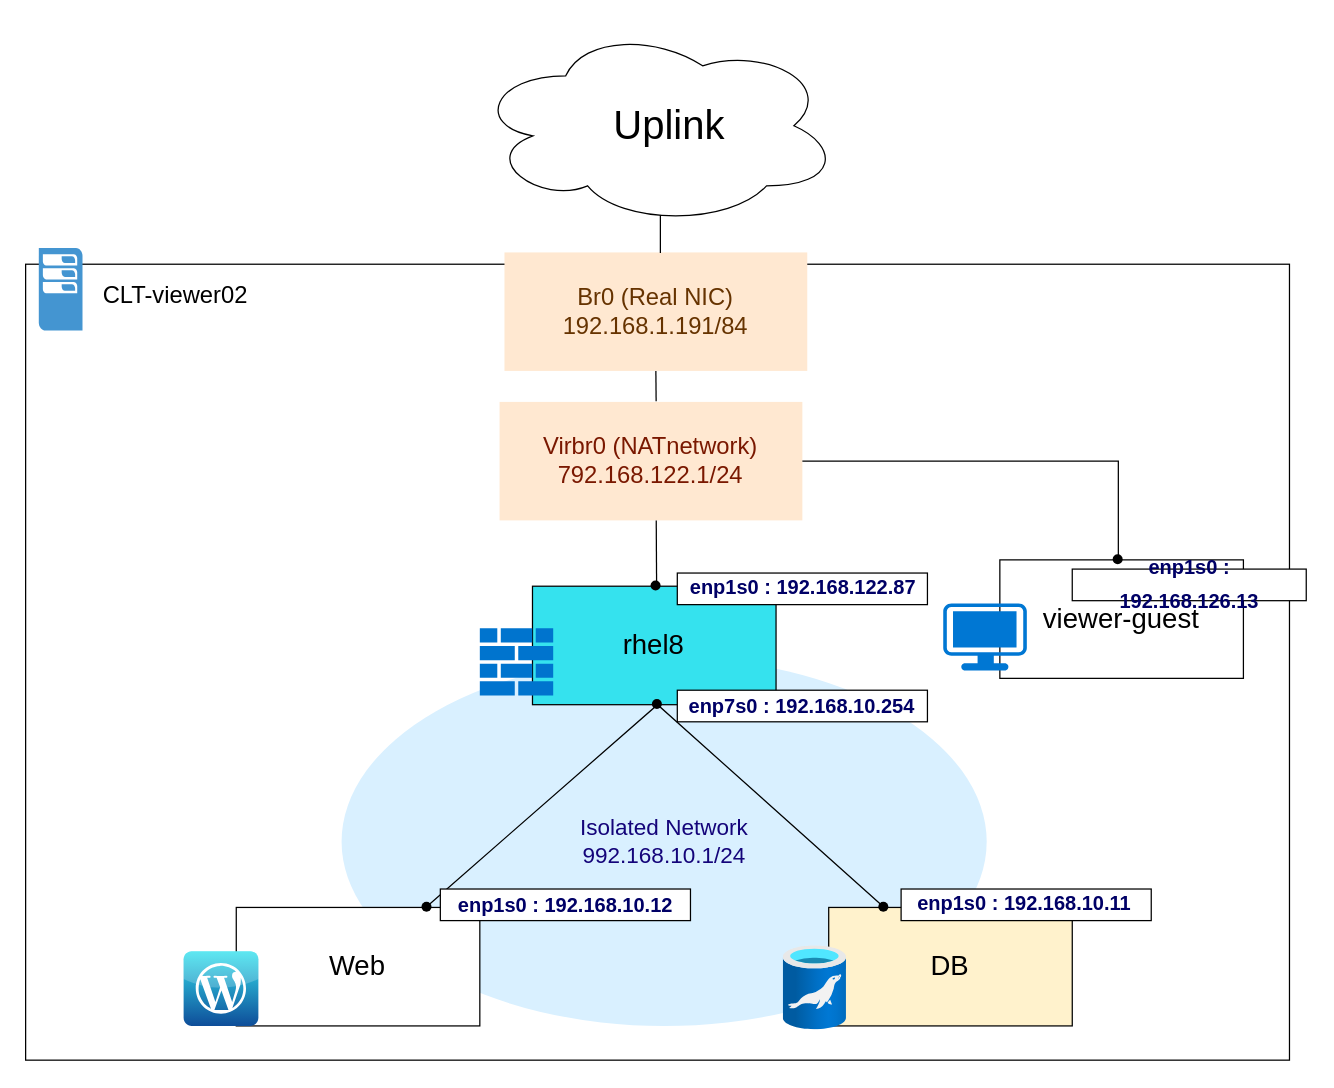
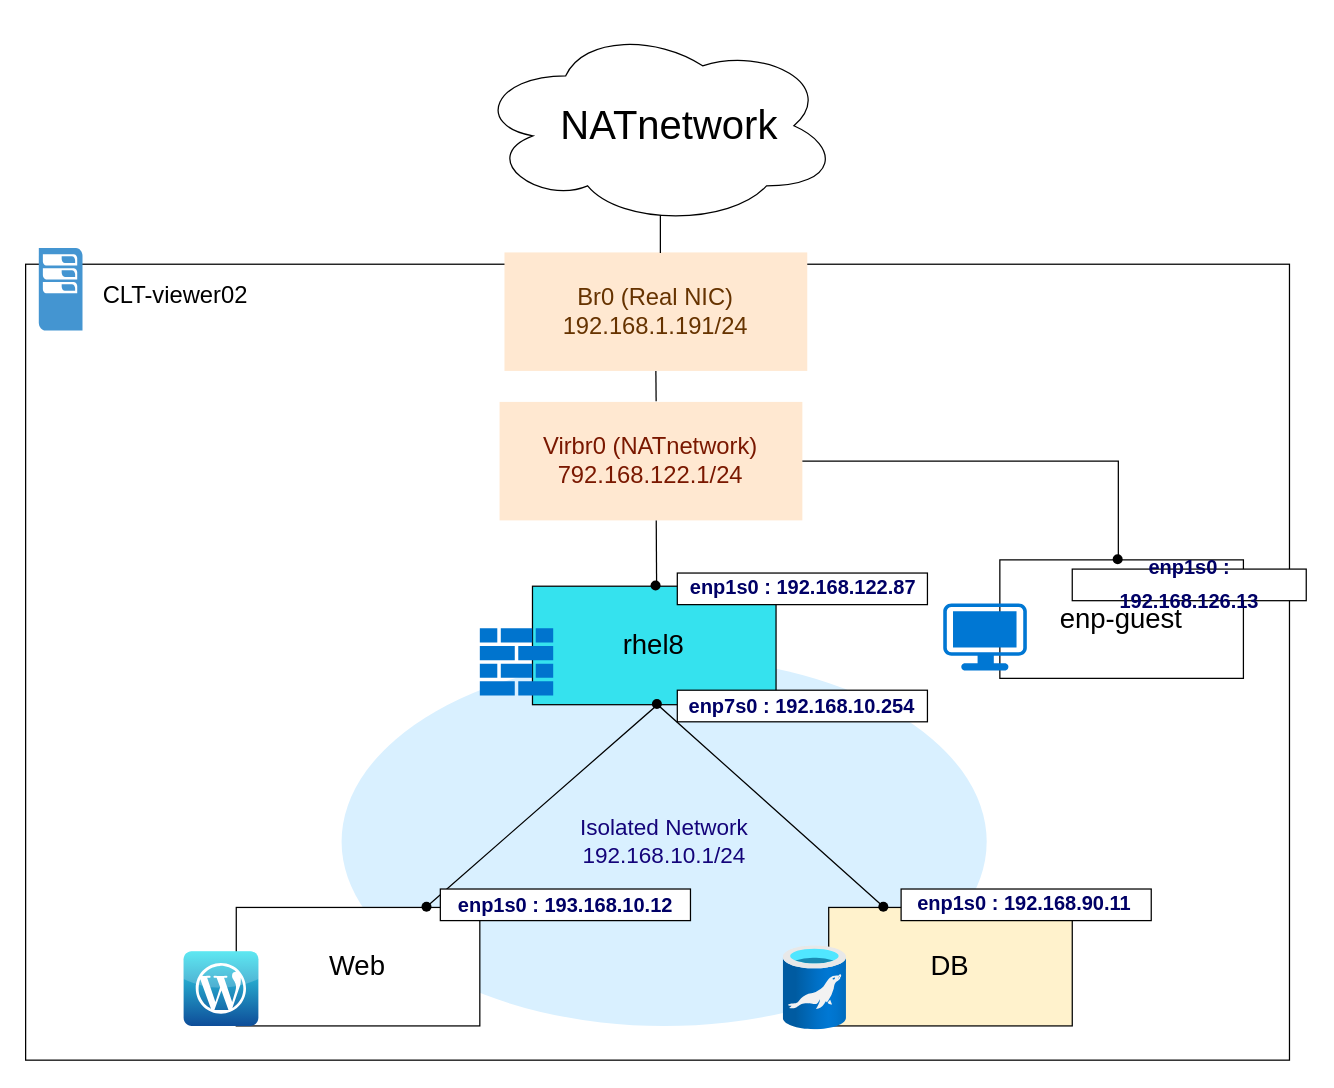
  <mxCell id="0" />
  <mxCell id="1" style="locked=1;" parent="0" />
  <mxCell id="2" value="" style="group" vertex="1" connectable="0" parent="1"><mxGeometry x="20" y="114" width="1024.3" height="733.35" as="geometry" /></mxCell>
  <mxCell id="3" value="" style="group" parent="2" vertex="1" connectable="0"><mxGeometry y="83.725" width="1010.886" height="649.625" as="geometry" /></mxCell>
  <mxCell id="4" value="" style="rounded=0;whiteSpace=wrap;html=1;" parent="3" vertex="1"><mxGeometry y="12.993" width="1010.886" height="636.633" as="geometry" /></mxCell>
  <mxCell id="5" value="" style="pointerEvents=1;shadow=0;dashed=0;html=1;strokeColor=none;fillColor=#4495D1;labelPosition=center;verticalLabelPosition=bottom;verticalAlign=top;align=center;outlineConnect=0;shape=mxgraph.veeam.2d.esx_esxi;" parent="3" vertex="1"><mxGeometry x="10.53" width="34.96" height="66.002" as="geometry" /></mxCell>
  <mxCell id="6" value="&lt;font style=&quot;font-size: 19px;&quot;&gt;CLT-viewer02&lt;/font&gt;" style="text;html=1;strokeColor=none;fillColor=none;align=center;verticalAlign=middle;whiteSpace=wrap;rounded=0;" parent="3" vertex="1"><mxGeometry x="52.65" y="12.993" width="133.521" height="51.45" as="geometry" /></mxCell>
- <mxCell id="7" value="&lt;font color=&quot;#663300&quot;&gt;Br0 (Real NIC)&lt;br&gt;192.168.1.191/84&lt;/font&gt;" style="rounded=0;whiteSpace=wrap;html=1;fontSize=19;fontColor=#14047A;fillColor=#FFE8D1;strokeColor=none;" parent="3" vertex="1"><mxGeometry x="383.002" y="3.558" width="242.192" height="94.772" as="geometry" /></mxCell>
+ <mxCell id="7" value="&lt;font color=&quot;#663300&quot;&gt;Br0 (Real NIC)&lt;br&gt;192.168.1.191/24&lt;/font&gt;" style="rounded=0;whiteSpace=wrap;html=1;fontSize=19;fontColor=#14047A;fillColor=#FFE8D1;strokeColor=none;" parent="3" vertex="1"><mxGeometry x="383.002" y="3.558" width="242.192" height="94.772" as="geometry" /></mxCell>
  <mxCell id="8" value="" style="group" parent="2" vertex="1" connectable="0"><mxGeometry x="252.722" y="206.841" width="515.975" height="499.131" as="geometry" /></mxCell>
- <mxCell id="9" value="&lt;font color=&quot;#14047a&quot; style=&quot;font-size: 18px;&quot;&gt;Isolated Network&lt;br&gt;992.168.10.1/24&lt;/font&gt;" style="ellipse;whiteSpace=wrap;html=1;fillColor=#D9F0FF;strokeColor=none;" parent="8" vertex="1"><mxGeometry y="204.286" width="515.975" height="294.845" as="geometry" /></mxCell>
+ <mxCell id="9" value="&lt;font color=&quot;#14047a&quot; style=&quot;font-size: 18px;&quot;&gt;Isolated Network&lt;br&gt;192.168.10.1/24&lt;/font&gt;" style="ellipse;whiteSpace=wrap;html=1;fillColor=#D9F0FF;strokeColor=none;" parent="8" vertex="1"><mxGeometry y="204.286" width="515.975" height="294.845" as="geometry" /></mxCell>
  <mxCell id="10" value="&lt;font color=&quot;#7a1800&quot;&gt;Virbr0 (NATnetwork)&lt;br&gt;792.168.122.1/24&lt;/font&gt;" style="rounded=0;whiteSpace=wrap;html=1;fontSize=19;fontColor=#14047A;fillColor=#FFE8D1;strokeColor=none;" parent="8" vertex="1"><mxGeometry x="126.361" width="242.192" height="94.772" as="geometry" /></mxCell>
  <mxCell id="11" value="" style="endArrow=none;html=1;rounded=0;fontSize=22;fontColor=#7A1800;" parent="2" edge="1"><mxGeometry width="50" height="50" relative="1" as="geometry"><mxPoint x="320.057" y="611.2" as="sourcePoint" /><mxPoint x="686.758" y="611.2" as="targetPoint" /><Array as="points"><mxPoint x="505.445" y="449.035" /></Array></mxGeometry></mxCell>
  <mxCell id="12" value="" style="endArrow=none;html=1;rounded=0;fontSize=22;fontColor=#7A1800;exitX=0.534;exitY=0.99;exitDx=0;exitDy=0;exitPerimeter=0;" parent="2" edge="1"><mxGeometry width="50" height="50" relative="1" as="geometry"><mxPoint x="505.223" y="448.087" as="sourcePoint" /><mxPoint x="504.392" y="301.612" as="targetPoint" /></mxGeometry></mxCell>
  <mxCell id="13" value="" style="endArrow=none;html=1;rounded=0;fontSize=22;fontColor=#7A1800;" parent="2" edge="1"><mxGeometry width="50" height="50" relative="1" as="geometry"><mxPoint x="873.998" y="333.203" as="sourcePoint" /><mxPoint x="621.276" y="254.226" as="targetPoint" /><Array as="points"><mxPoint x="873.998" y="254.226" /></Array></mxGeometry></mxCell>
  <mxCell id="14" value="" style="endArrow=none;html=1;rounded=0;fontSize=22;fontColor=#7A1800;exitX=0.517;exitY=-0.005;exitDx=0;exitDy=0;exitPerimeter=0;entryX=0.5;entryY=1;entryDx=0;entryDy=0;" parent="2" target="7" edge="1"><mxGeometry width="50" height="50" relative="1" as="geometry"><mxPoint x="504.297" y="206.367" as="sourcePoint" /><mxPoint x="504.392" y="175.25" as="targetPoint" /></mxGeometry></mxCell>
  <mxCell id="15" value="&lt;font style=&quot;font-size: 22px;&quot;&gt;rhel8&lt;/font&gt;" style="rounded=0;whiteSpace=wrap;html=1;fillColor=#35e2ee;" parent="2" vertex="1"><mxGeometry x="405.409" y="354.263" width="194.807" height="94.772" as="geometry" /></mxCell>
  <mxCell id="16" value="" style="shape=image;html=1;verticalAlign=top;verticalLabelPosition=bottom;labelBackgroundColor=#ffffff;imageAspect=0;aspect=fixed;image=https://cdn1.iconfinder.com/data/icons/Futurosoft%20Icons%200.5.2/128x128/apps/redhat.png" parent="2" vertex="1"><mxGeometry x="363.288" y="322.673" width="62.338" height="62.338" as="geometry" /></mxCell>
  <mxCell id="17" value="&lt;font style=&quot;font-size: 22px;&quot;&gt;Web&lt;/font&gt;" style="rounded=0;whiteSpace=wrap;html=1;" parent="2" vertex="1"><mxGeometry x="168.482" y="611.2" width="194.807" height="94.772" as="geometry" /></mxCell>
  <mxCell id="18" value="" style="shape=image;html=1;verticalAlign=top;verticalLabelPosition=bottom;labelBackgroundColor=#ffffff;imageAspect=0;aspect=fixed;image=https://cdn1.iconfinder.com/data/icons/Futurosoft%20Icons%200.5.2/128x128/apps/redhat.png" parent="2" vertex="1"><mxGeometry x="126.361" y="579.609" width="62.338" height="62.338" as="geometry" /></mxCell>
  <mxCell id="19" value="&lt;font style=&quot;font-size: 22px;&quot;&gt;DB&lt;/font&gt;" style="rounded=0;whiteSpace=wrap;html=1;fillColor=#fff2cc;" parent="2" vertex="1"><mxGeometry x="642.336" y="611.2" width="194.807" height="94.772" as="geometry" /></mxCell>
  <mxCell id="20" value="" style="shape=image;html=1;verticalAlign=top;verticalLabelPosition=bottom;labelBackgroundColor=#ffffff;imageAspect=0;aspect=fixed;image=https://cdn1.iconfinder.com/data/icons/Futurosoft%20Icons%200.5.2/128x128/apps/redhat.png" parent="2" vertex="1"><mxGeometry x="600.215" y="579.609" width="62.338" height="62.338" as="geometry" /></mxCell>
- <mxCell id="21" value="&lt;font style=&quot;font-size: 22px;&quot;&gt;viewer-guest&lt;/font&gt;" style="rounded=0;whiteSpace=wrap;html=1;" parent="2" vertex="1"><mxGeometry x="779.227" y="333.203" width="194.807" height="94.772" as="geometry" /></mxCell>
+ <mxCell id="21" value="&lt;font style=&quot;font-size: 22px;&quot;&gt;enp-guest&lt;/font&gt;" style="rounded=0;whiteSpace=wrap;html=1;" parent="2" vertex="1"><mxGeometry x="779.227" y="333.203" width="194.807" height="94.772" as="geometry" /></mxCell>
  <mxCell id="22" value="" style="shape=image;html=1;verticalAlign=top;verticalLabelPosition=bottom;labelBackgroundColor=#ffffff;imageAspect=0;aspect=fixed;image=https://cdn1.iconfinder.com/data/icons/Futurosoft%20Icons%200.5.2/128x128/apps/redhat.png" parent="2" vertex="1"><mxGeometry x="737.107" y="301.612" width="62.338" height="62.338" as="geometry" /></mxCell>
  <mxCell id="23" value="" style="aspect=fixed;html=1;points=[];align=center;image;fontSize=12;image=img/lib/azure2/databases/Azure_Database_MariaDB_Server.svg;fontColor=#7A1800;fillColor=#FFE8D1;" parent="2" vertex="1"><mxGeometry x="606.112" y="641.948" width="50.544" height="67.392" as="geometry" /></mxCell>
  <mxCell id="24" value="" style="dashed=0;outlineConnect=0;html=1;align=center;labelPosition=center;verticalLabelPosition=bottom;verticalAlign=top;shape=mxgraph.webicons.wordpress_2;fillColor=#35E2EE;gradientColor=#0E4D99;fontSize=22;fontColor=#7A1800;" parent="2" vertex="1"><mxGeometry x="126.361" y="646.16" width="59.811" height="59.811" as="geometry" /></mxCell>
  <mxCell id="25" value="" style="sketch=0;pointerEvents=1;shadow=0;dashed=0;html=1;strokeColor=none;labelPosition=center;verticalLabelPosition=bottom;verticalAlign=top;outlineConnect=0;align=center;shape=mxgraph.office.concepts.firewall;fillColor=#0074ce;fontSize=22;fontColor=#7A1800;" parent="2" vertex="1"><mxGeometry x="363.288" y="387.96" width="58.695" height="53.704" as="geometry" /></mxCell>
  <mxCell id="26" value="" style="points=[[0.03,0.03,0],[0.5,0,0],[0.97,0.03,0],[1,0.4,0],[0.97,0.745,0],[0.5,1,0],[0.03,0.745,0],[0,0.4,0]];verticalLabelPosition=bottom;sketch=0;html=1;verticalAlign=top;aspect=fixed;align=center;pointerEvents=1;shape=mxgraph.cisco19.workstation;fillColor=#0077d3;strokeColor=none;fontSize=22;fontColor=#7A1800;" parent="2" vertex="1"><mxGeometry x="733.948" y="368.163" width="66.866" height="53.493" as="geometry" /></mxCell>
  <mxCell id="27" value="" style="rounded=0;whiteSpace=wrap;html=1;labelBorderColor=none;strokeColor=default;strokeWidth=1;fontSize=16;fontColor=#000066;fillColor=default;" parent="2" vertex="1"><mxGeometry x="521.24" y="437.452" width="200.072" height="25.272" as="geometry" /></mxCell>
  <mxCell id="28" value="" style="rounded=0;whiteSpace=wrap;html=1;labelBorderColor=none;strokeColor=default;strokeWidth=1;fontSize=16;fontColor=#000066;fillColor=default;" parent="2" vertex="1"><mxGeometry x="521.24" y="343.733" width="200.072" height="25.272" as="geometry" /></mxCell>
  <mxCell id="29" value="" style="rounded=0;whiteSpace=wrap;html=1;labelBorderColor=none;strokeColor=default;strokeWidth=1;fontSize=16;fontColor=#000066;fillColor=default;" parent="2" vertex="1"><mxGeometry x="331.698" y="596.458" width="200.072" height="25.272" as="geometry" /></mxCell>
  <mxCell id="30" value="" style="rounded=0;whiteSpace=wrap;html=1;labelBorderColor=none;strokeColor=default;strokeWidth=1;fontSize=16;fontColor=#000066;fillColor=default;" parent="2" vertex="1"><mxGeometry x="700.251" y="596.458" width="200.072" height="25.272" as="geometry" /></mxCell>
  <mxCell id="31" value="" style="rounded=0;whiteSpace=wrap;html=1;labelBorderColor=none;strokeColor=default;strokeWidth=1;fontSize=16;fontColor=#000066;fillColor=default;" parent="2" vertex="1"><mxGeometry x="837.14" y="340.574" width="187.16" height="25.272" as="geometry" /></mxCell>
  <mxCell id="32" value="&lt;font color=&quot;#000066&quot; style=&quot;font-size: 16px;&quot;&gt;&lt;b&gt;enp7s0 : 192.168.10.254&lt;/b&gt;&lt;/font&gt;" style="text;html=1;strokeColor=none;fillColor=none;align=center;verticalAlign=middle;whiteSpace=wrap;rounded=0;fontSize=22;fontColor=#7A1800;labelBorderColor=none;" parent="2" vertex="1"><mxGeometry x="521.24" y="433.24" width="200.072" height="31.591" as="geometry" /></mxCell>
- <mxCell id="33" value="&lt;font color=&quot;#000066&quot; style=&quot;font-size: 16px;&quot;&gt;&lt;b&gt;enp1s0 : 192.168.10.12&lt;/b&gt;&lt;/font&gt;" style="text;html=1;strokeColor=none;fillColor=none;align=center;verticalAlign=middle;whiteSpace=wrap;rounded=0;fontSize=22;fontColor=#7A1800;" parent="2" vertex="1"><mxGeometry x="331.698" y="592.245" width="200.072" height="31.591" as="geometry" /></mxCell>
- <mxCell id="34" value="&lt;font color=&quot;#000066&quot; style=&quot;font-size: 16px;&quot;&gt;&lt;b&gt;enp1s0 : 192.168.10.11&lt;/b&gt;&lt;/font&gt;" style="text;html=1;strokeColor=none;fillColor=none;align=center;verticalAlign=middle;whiteSpace=wrap;rounded=0;fontSize=22;fontColor=#7A1800;" parent="2" vertex="1"><mxGeometry x="699.198" y="591.192" width="200.072" height="31.591" as="geometry" /></mxCell>
+ <mxCell id="33" value="&lt;font color=&quot;#000066&quot; style=&quot;font-size: 16px;&quot;&gt;&lt;b&gt;enp1s0 : 193.168.10.12&lt;/b&gt;&lt;/font&gt;" style="text;html=1;strokeColor=none;fillColor=none;align=center;verticalAlign=middle;whiteSpace=wrap;rounded=0;fontSize=22;fontColor=#7A1800;" parent="2" vertex="1"><mxGeometry x="331.698" y="592.245" width="200.072" height="31.591" as="geometry" /></mxCell>
+ <mxCell id="34" value="&lt;font color=&quot;#000066&quot; style=&quot;font-size: 16px;&quot;&gt;&lt;b&gt;enp1s0 : 192.168.90.11&lt;/b&gt;&lt;/font&gt;" style="text;html=1;strokeColor=none;fillColor=none;align=center;verticalAlign=middle;whiteSpace=wrap;rounded=0;fontSize=22;fontColor=#7A1800;" parent="2" vertex="1"><mxGeometry x="699.198" y="591.192" width="200.072" height="31.591" as="geometry" /></mxCell>
  <mxCell id="35" value="" style="shape=waypoint;sketch=0;fillStyle=solid;size=6;pointerEvents=1;points=[];fillColor=#021926;resizable=0;rotatable=0;perimeter=centerPerimeter;snapToPoint=1;rounded=0;labelBorderColor=none;strokeColor=default;strokeWidth=2;fontSize=16;fontColor=#000066;" parent="2" vertex="1"><mxGeometry x="494.914" y="438.505" width="20" height="20" as="geometry" /></mxCell>
  <mxCell id="36" value="" style="shape=waypoint;sketch=0;fillStyle=solid;size=6;pointerEvents=1;points=[];fillColor=#021926;resizable=0;rotatable=0;perimeter=centerPerimeter;snapToPoint=1;rounded=0;labelBorderColor=none;strokeColor=default;strokeWidth=2;fontSize=16;fontColor=#000066;" parent="2" vertex="1"><mxGeometry x="493.861" y="343.733" width="20" height="20" as="geometry" /></mxCell>
  <mxCell id="37" value="" style="shape=waypoint;sketch=0;fillStyle=solid;size=6;pointerEvents=1;points=[];fillColor=none;resizable=0;rotatable=0;perimeter=centerPerimeter;snapToPoint=1;rounded=0;labelBorderColor=none;strokeColor=default;strokeWidth=2;fontSize=16;fontColor=#000066;" parent="2" vertex="1"><mxGeometry x="310.638" y="600.67" width="20" height="20" as="geometry" /></mxCell>
  <mxCell id="38" value="" style="shape=waypoint;sketch=0;fillStyle=solid;size=6;pointerEvents=1;points=[];fillColor=none;resizable=0;rotatable=0;perimeter=centerPerimeter;snapToPoint=1;rounded=0;labelBorderColor=none;strokeColor=default;strokeWidth=2;fontSize=16;fontColor=#000066;" parent="2" vertex="1"><mxGeometry x="676.032" y="600.67" width="20" height="20" as="geometry" /></mxCell>
  <mxCell id="39" value="" style="shape=waypoint;sketch=0;fillStyle=solid;size=6;pointerEvents=1;points=[];fillColor=#021926;resizable=0;rotatable=0;perimeter=centerPerimeter;snapToPoint=1;rounded=0;labelBorderColor=none;strokeColor=default;strokeWidth=2;fontSize=16;fontColor=#000066;" parent="2" vertex="1"><mxGeometry x="863.468" y="322.673" width="20" height="20" as="geometry" /></mxCell>
  <mxCell id="40" value="&lt;font color=&quot;#000066&quot; style=&quot;font-size: 16px;&quot;&gt;&lt;b&gt;enp1s0 : 192.168.126.13&lt;/b&gt;&lt;/font&gt;" style="text;html=1;strokeColor=none;fillColor=none;align=center;verticalAlign=middle;whiteSpace=wrap;rounded=0;fontSize=22;fontColor=#7A1800;" parent="2" vertex="1"><mxGeometry x="842.98" y="335.309" width="175.577" height="31.591" as="geometry" /></mxCell>
  <mxCell id="41" value="&lt;font color=&quot;#000066&quot; style=&quot;font-size: 16px;&quot;&gt;&lt;b&gt;enp1s0 : 192.168.122.87&lt;/b&gt;&lt;/font&gt;" style="text;html=1;strokeColor=none;fillColor=none;align=center;verticalAlign=middle;whiteSpace=wrap;rounded=0;fontSize=22;fontColor=#7A1800;labelBorderColor=none;" parent="2" vertex="1"><mxGeometry x="522.293" y="338.468" width="200.072" height="31.591" as="geometry" /></mxCell>
  <mxCell id="42" value="" style="endArrow=none;html=1;rounded=0;exitX=0.515;exitY=0.004;exitDx=0;exitDy=0;exitPerimeter=0;" parent="2" source="7" edge="1"><mxGeometry width="50" height="50" relative="1" as="geometry"><mxPoint x="507.697" y="83.725" as="sourcePoint" /><mxPoint x="507.697" as="targetPoint" /></mxGeometry></mxCell>
  <mxCell id="43" value="제목 없는 레이어" style="" parent="0" />
  <mxCell id="44" value="" style="ellipse;shape=cloud;whiteSpace=wrap;html=1;" vertex="1" parent="43"><mxGeometry x="379" width="292" height="160" as="geometry" y="20" /></mxCell>
- <mxCell id="45" value="&lt;font style=&quot;font-size: 32px;&quot;&gt;Uplink&lt;/font&gt;" style="text;html=1;strokeColor=none;fillColor=none;align=center;verticalAlign=middle;whiteSpace=wrap;rounded=0;" vertex="1" parent="43"><mxGeometry x="430" y="70" width="210" height="60" as="geometry" /></mxCell>
+ <mxCell id="45" value="&lt;font style=&quot;font-size: 32px;&quot;&gt;NATnetwork&lt;/font&gt;" style="text;html=1;strokeColor=none;fillColor=none;align=center;verticalAlign=middle;whiteSpace=wrap;rounded=0;" vertex="1" parent="43"><mxGeometry x="430" y="70" width="210" height="60" as="geometry" /></mxCell>
